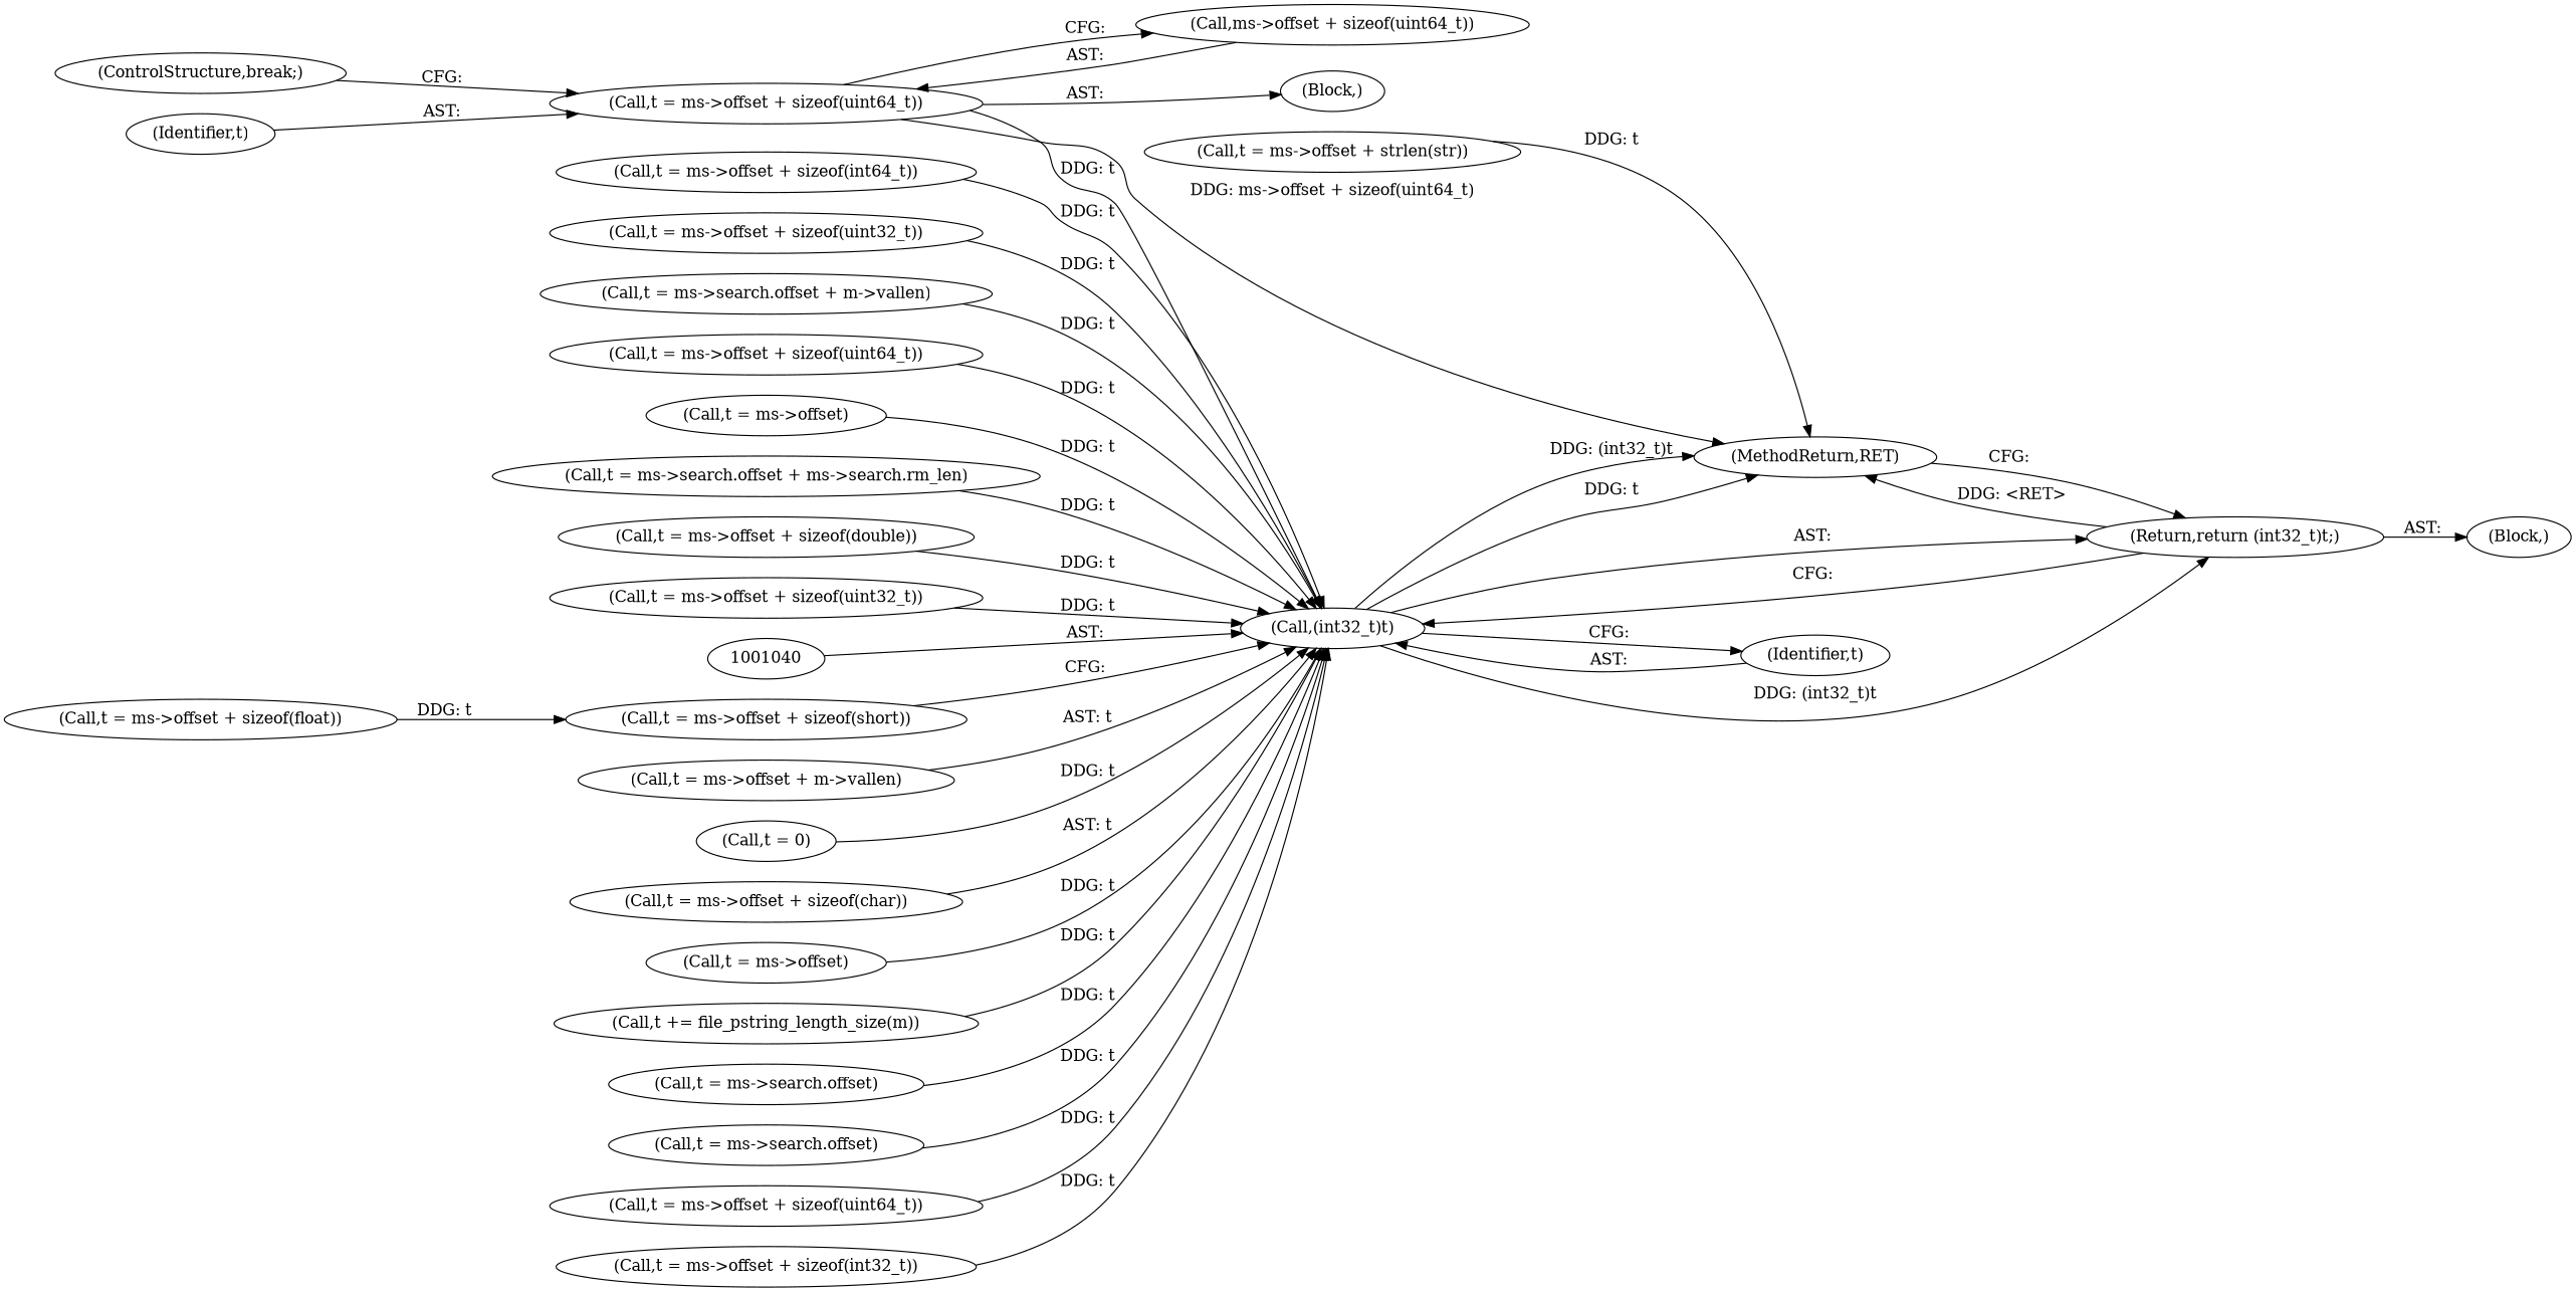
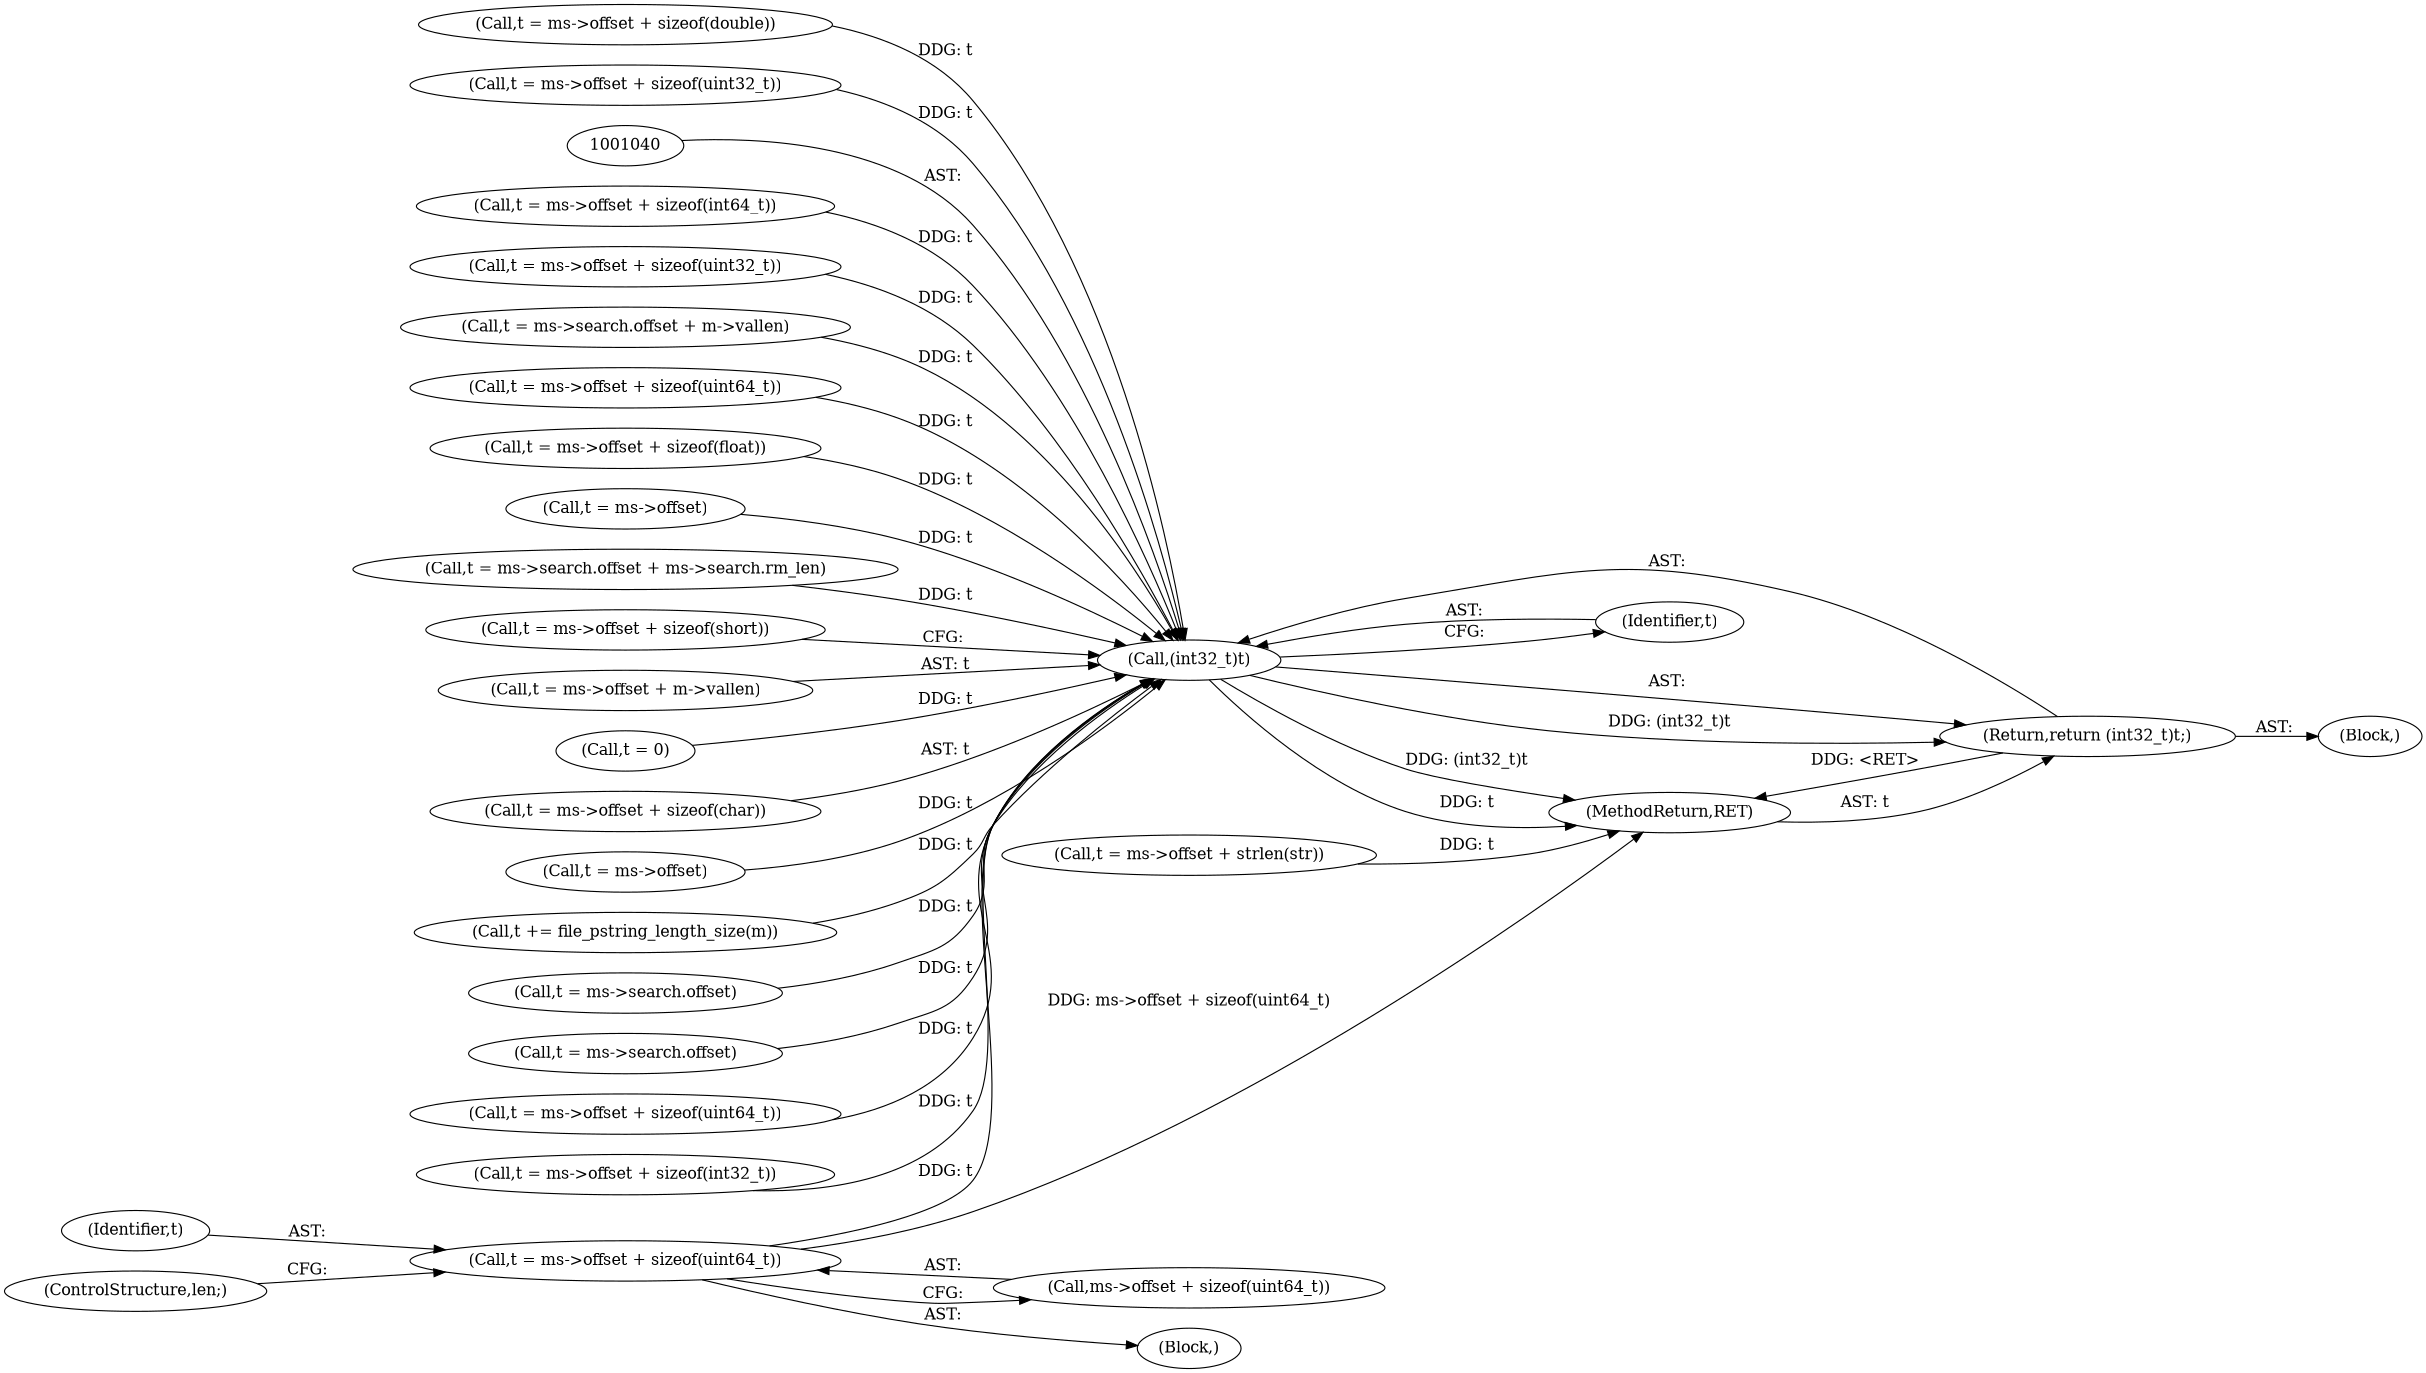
  digraph {
    rankdir=LR
    n1 [label="(Call,t = ms->offset + sizeof(uint64_t))"]
    n2 [label="(Call,(int32_t)t)"]
    n3 [label="(MethodReturn,RET)"]
    n4 [label="(Call,ms->offset + sizeof(uint64_t))"]
    n5 [label="(Block,)"]
    n6 [label="(Return,return (int32_t)t;)"]
    n7 [label="(Identifier,t)"]
    n8 [label="(Block,)"]
    n9 [label="(Call,t = ms->offset + sizeof(int64_t))"]
    n10 [label="(Call,t = ms->offset + sizeof(uint32_t))"]
    n11 [label="(Call,t = ms->search.offset + m->vallen)"]
    n12 [label="(Call,t = ms->offset + sizeof(uint64_t))"]
    n13 [label="(Call,t = ms->offset + sizeof(float))"]
    n14 [label="(Call,t = ms->offset)"]
    n15 [label="(Call,t = ms->search.offset + ms->search.rm_len)"]
    n16 [label="(Call,t = ms->offset + sizeof(short))"]
    n17 [label="(Call,t = ms->offset + m->vallen)"]
    n18 [label="(Call,t = 0)"]
    n19 [label="(Call,t = ms->offset + sizeof(char))"]
    n20 [label="(Call,t = ms->offset)"]
    n21 [label="(Identifier,t)"]
-   n22 [label="(ControlStructure,break;)"]
+   n22 [label="(ControlStructure,len;)"]
    n23 [label="(Call,t += file_pstring_length_size(m))"]
    n24 [label="(Call,t = ms->search.offset)"]
    n25 [label="(Call,t = ms->search.offset)"]
    n26 [label="(Call,t = ms->offset + sizeof(uint64_t))"]
    n27 [label="(Call,t = ms->offset + strlen(str))"]
    n28 [label="(Call,t = ms->offset + sizeof(int32_t))"]
    n29 [label="(Call,t = ms->offset + sizeof(double))"]
    n30 [label="(Call,t = ms->offset + sizeof(uint32_t))"]
    1001040
    n1 -> n2 [label="DDG: t"]
    n1 -> n3 [label="DDG: ms->offset + sizeof(uint64_t)"]
    n1 -> n4 [label="CFG: "]
    n1 -> n5 [label="AST: "]
    n2 -> n3 [label="DDG: t"]
    n2 -> n3 [label="DDG: (int32_t)t"]
    n2 -> n6 [label="AST: "]
    n2 -> n6 [label="DDG: (int32_t)t"]
    n2 -> n7 [label="CFG: "]
-   n3 -> n6 [label="CFG: "]
+   n3 -> n6 [label="AST: t"]
    n4 -> n1 [label="AST: "]
-   n6 -> n2 [label="CFG: "]
+   n6 -> n2 [label="AST: "]
    n6 -> n3 [label="DDG: <RET>"]
    n6 -> n8 [label="AST: "]
    n7 -> n2 [label="AST: "]
    n9 -> n2 [label="DDG: t"]
    n10 -> n2 [label="DDG: t"]
    n11 -> n2 [label="DDG: t"]
    n12 -> n2 [label="DDG: t"]
-   n13 -> n16 [label="DDG: t"]
+   n13 -> n2 [label="DDG: t"]
    n14 -> n2 [label="DDG: t"]
    n15 -> n2 [label="DDG: t"]
    n16 -> n2 [label="CFG: "]
    n17 -> n2 [label="AST: t"]
    n18 -> n2 [label="DDG: t"]
    n19 -> n2 [label="AST: t"]
    n20 -> n2 [label="DDG: t"]
    n21 -> n1 [label="AST: "]
    n22 -> n1 [label="CFG: "]
    n23 -> n2 [label="DDG: t"]
    n24 -> n2 [label="DDG: t"]
    n25 -> n2 [label="DDG: t"]
    n26 -> n2 [label="DDG: t"]
    n27 -> n3 [label="DDG: t"]
    n28 -> n2 [label="DDG: t"]
    n29 -> n2 [label="DDG: t"]
    n30 -> n2 [label="DDG: t"]
    1001040 -> n2 [label="AST: "]
  }
